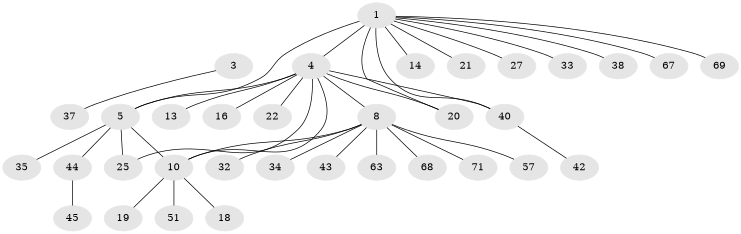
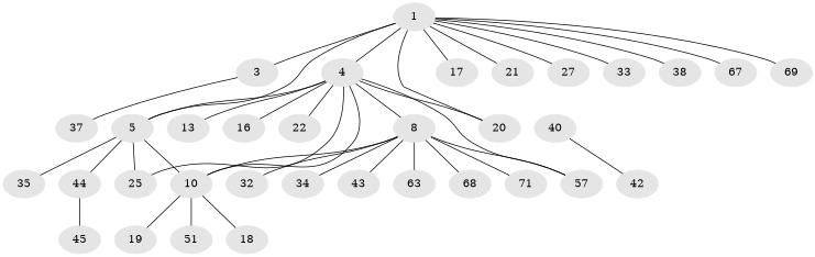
  graph {
    node [color=gray90 style=filled]
    1 [super="+36+2"]
    3
    4 [super="+6"]
    5 [super="+23+11+52"]
-   17 [label=14]
+   17
    20 [super="+59"]
    21
    27 [super="+29"]
    33
    38
    67
    69
    37
    8 [super="+9+26"]
    10 [super="+12+47"]
    13
    16
    22
    25 [super="+30"]
    40
    35 [super="+60"]
    44 [super="+53"]
    32 [super="+61"]
    34
    43 [super="+65"]
    57
    63
    68
    71
    18 [super="+31"]
    19
    51
    42
    45 [super="+56+48"]
-   1 -- 40 [weight=2]
+   1 -- 3 [weight=2]
    1 -- 4
    1 -- 5 [weight=3]
    1 -- 17
    1 -- 20
    1 -- 21
    1 -- 27
    1 -- 33
    1 -- 38
    1 -- 67
    1 -- 69
    3 -- 37
    4 -- 5 [weight=3]
    4 -- 20 [weight=2]
    4 -- 8 [weight=3]
    4 -- 10
    4 -- 13 [weight=2]
    4 -- 16
    4 -- 22
    4 -- 25
-   4 -- 40
+   4 -- 57
    5 -- 10 [weight=2]
    5 -- 25
    5 -- 35
    5 -- 44
    8 -- 10
    8 -- 32
    8 -- 34
    8 -- 43
    8 -- 57
    8 -- 63
    8 -- 68
    8 -- 71
    10 -- 18
    10 -- 19
    10 -- 51
    40 -- 42
    44 -- 45
  }
